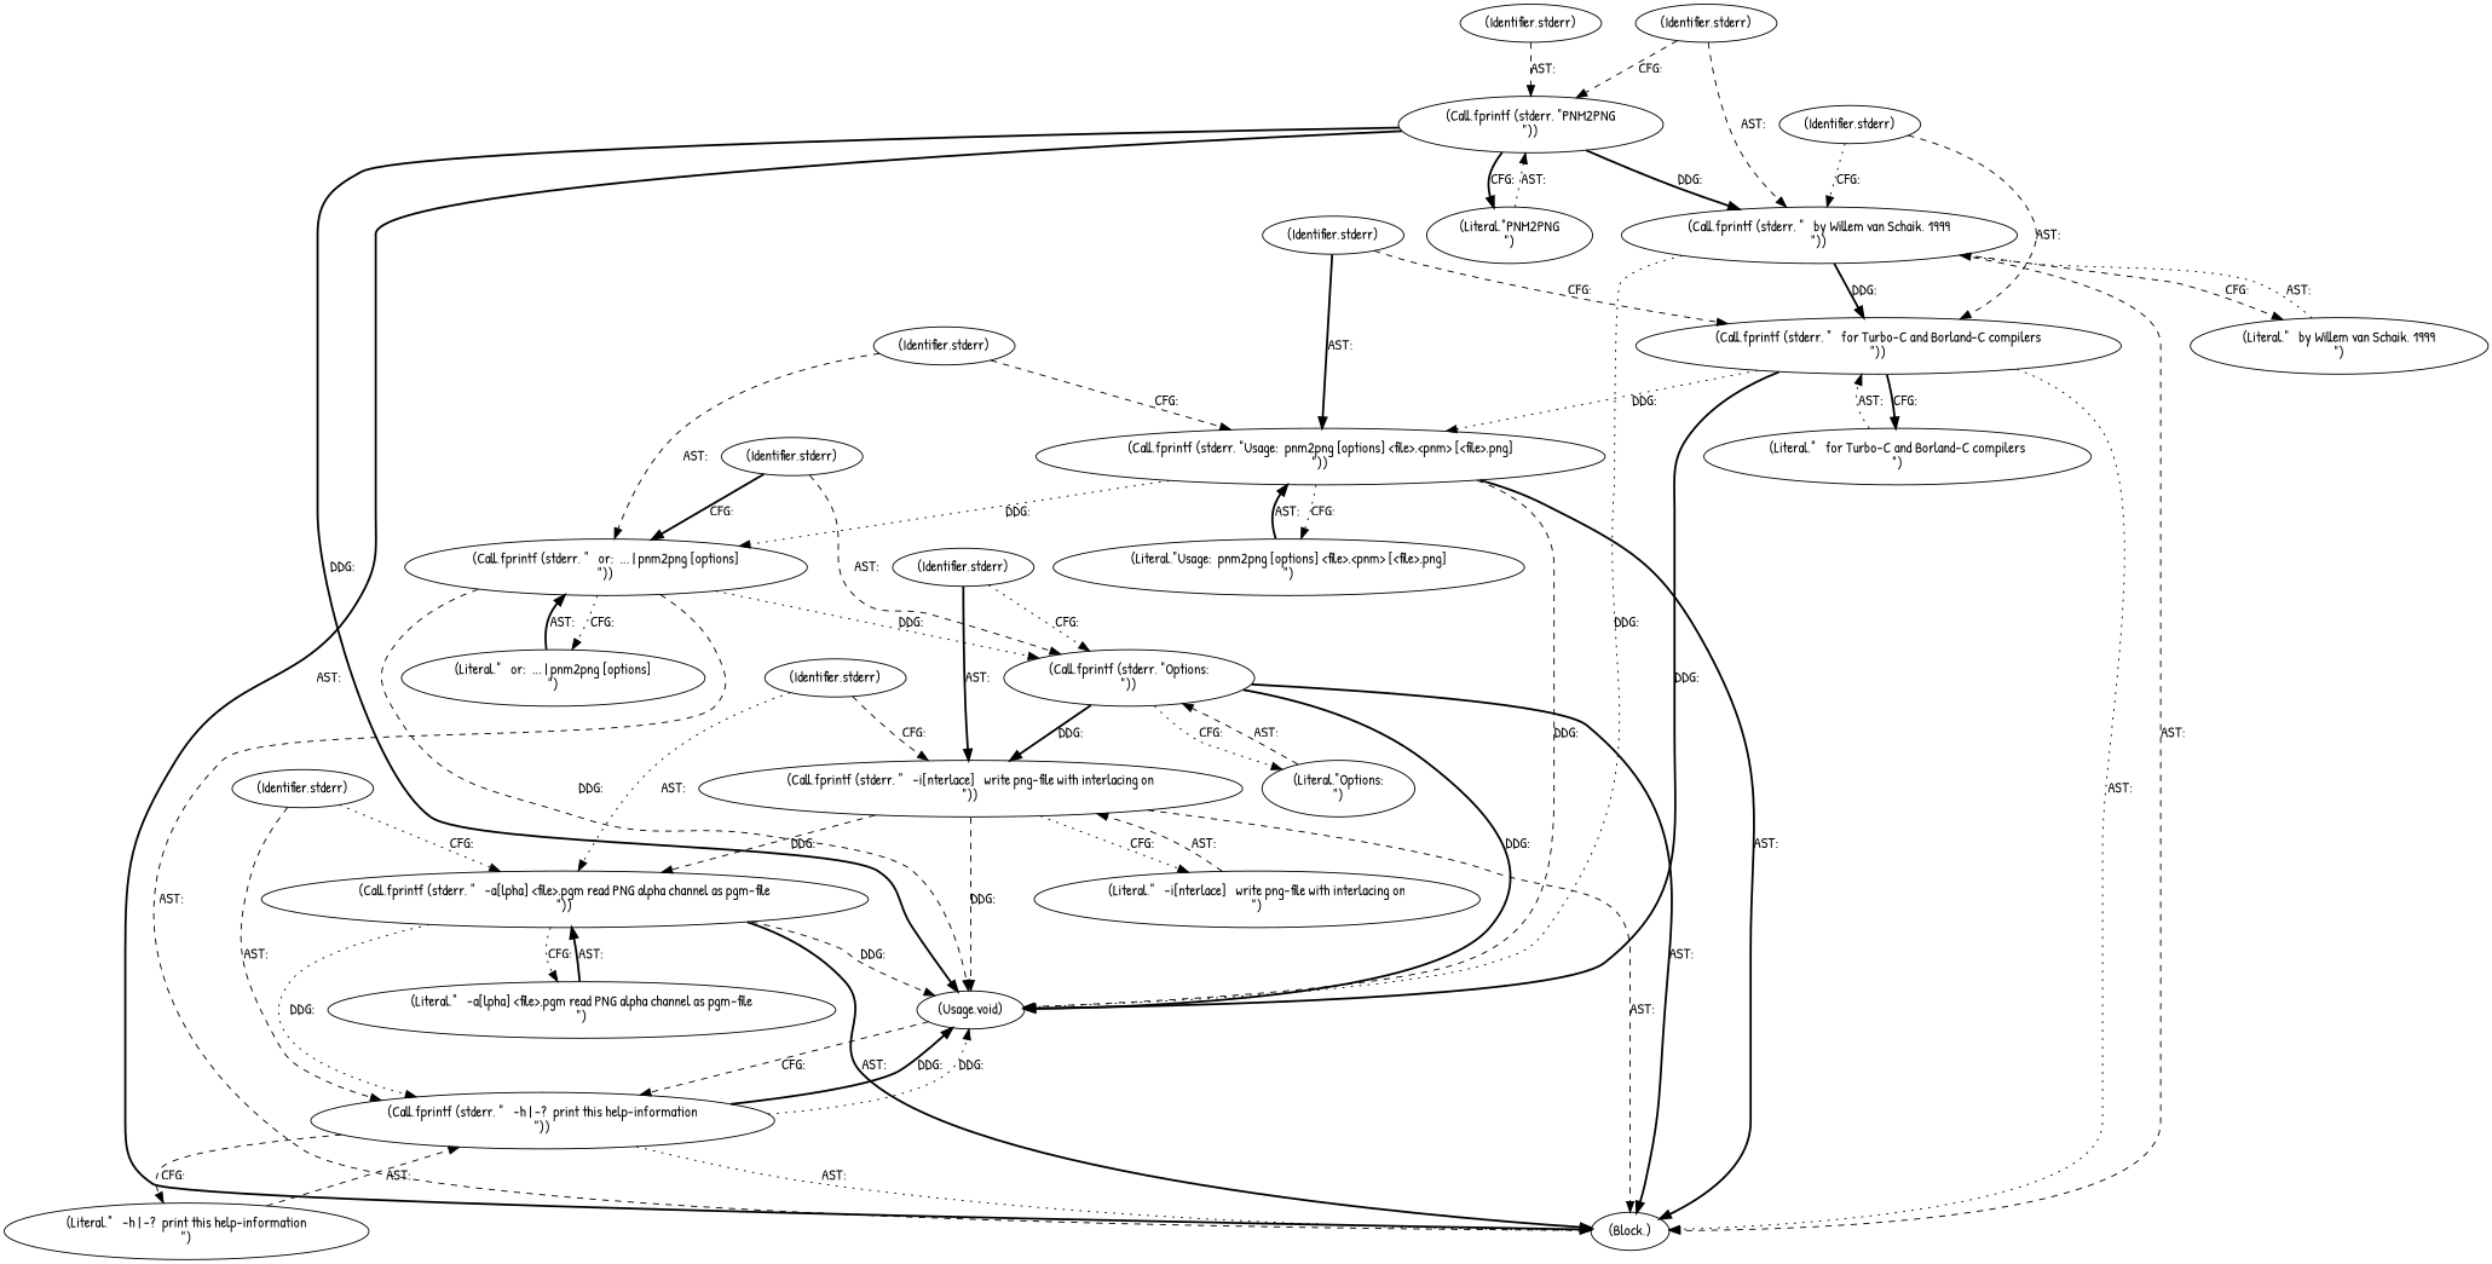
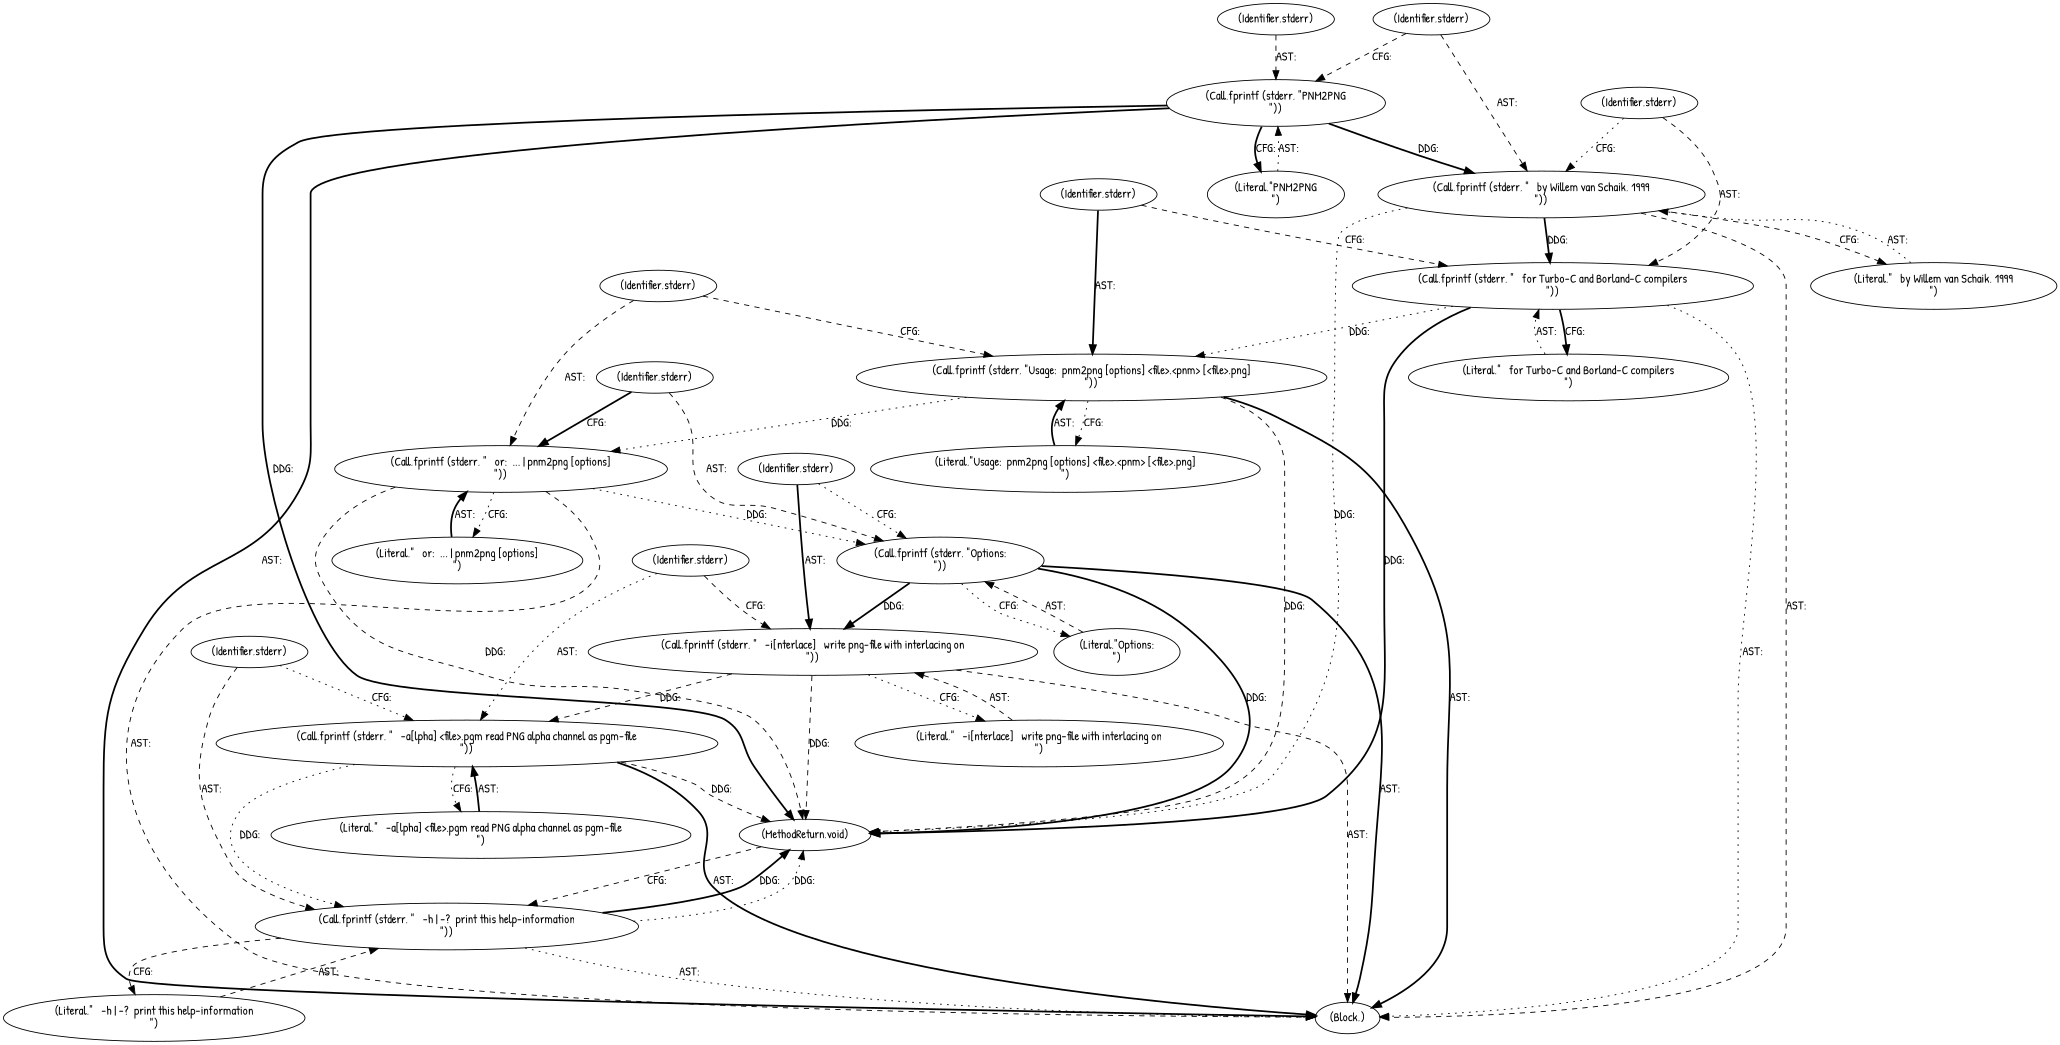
  digraph {
    fontname="Patrick Hand"
    node [fontname="Patrick Hand"]
    edge [style=dashed fontname="Patrick Hand"]
    n1 [label="(Call,fprintf (stderr, \"   or:  ... | pnm2png [options]\n\"))"]
    n2 [label="(Call,fprintf (stderr, \"Options:\n\"))"]
    n3 [label="(Block,)"]
-   n4 [label="(Usage,void)"]
+   n4 [label="(MethodReturn,void)"]
    n5 [label="(Literal,\"   or:  ... | pnm2png [options]\n\")"]
    n6 [label="(Call,fprintf (stderr, \"Usage:  pnm2png [options] <file>.<pnm> [<file>.png]\n\"))"]
    n7 [label="(Literal,\"Usage:  pnm2png [options] <file>.<pnm> [<file>.png]\n\")"]
    n8 [label="(Call,fprintf (stderr, \"   for Turbo-C and Borland-C compilers\n\"))"]
    n9 [label="(Literal,\"   for Turbo-C and Borland-C compilers\n\")"]
    n10 [label="(Call,fprintf (stderr, \"   by Willem van Schaik, 1999\n\"))"]
    n11 [label="(Literal,\"   by Willem van Schaik, 1999\n\")"]
    n12 [label="(Call,fprintf (stderr, \"PNM2PNG\n\"))"]
    n13 [label="(Literal,\"PNM2PNG\n\")"]
    n14 [label="(Call,fprintf (stderr, \"   -i[nterlace]   write png-file with interlacing on\n\"))"]
    n15 [label="(Literal,\"Options:\n\")"]
    n16 [label="(Call,fprintf (stderr, \"   -a[lpha] <file>.pgm read PNG alpha channel as pgm-file\n\"))"]
    n17 [label="(Literal,\"   -i[nterlace]   write png-file with interlacing on\n\")"]
    n18 [label="(Call,fprintf (stderr, \"   -h | -?  print this help-information\n\"))"]
    n19 [label="(Literal,\"   -a[lpha] <file>.pgm read PNG alpha channel as pgm-file\n\")"]
    n20 [label="(Literal,\"   -h | -?  print this help-information\n\")"]
    n21 [label="(Identifier,stderr)"]
    n22 [label="(Identifier,stderr)"]
    n23 [label="(Identifier,stderr)"]
    n24 [label="(Identifier,stderr)"]
    n25 [label="(Identifier,stderr)"]
    n26 [label="(Identifier,stderr)"]
    n27 [label="(Identifier,stderr)"]
    n28 [label="(Identifier,stderr)"]
    n29 [label="(Identifier,stderr)"]
    n1 -> n2 [label="DDG: " style=dotted]
    n1 -> n3 [label="AST: "]
    n1 -> n4 [label="DDG: "]
    n1 -> n5 [label="CFG: " style=dotted]
    n2 -> n3 [label="AST: " style=bold]
    n2 -> n4 [label="DDG: " style=bold]
    n2 -> n14 [label="DDG: " style=bold]
    n2 -> n15 [label="CFG: " style=dotted]
    n4 -> n18 [label="CFG: "]
    n5 -> n1 [label="AST: " style=bold]
    n6 -> n1 [label="DDG: " style=dotted]
    n6 -> n3 [label="AST: " style=bold]
    n6 -> n4 [label="DDG: "]
    n6 -> n7 [label="CFG: " style=dotted]
    n7 -> n6 [label="AST: " style=bold]
    n8 -> n3 [label="AST: " style=dotted]
    n8 -> n4 [label="DDG: " style=bold]
    n8 -> n6 [label="DDG: " style=dotted]
    n8 -> n9 [label="CFG: " style=bold]
    n9 -> n8 [label="AST: " style=dotted]
    n10 -> n3 [label="AST: "]
    n10 -> n4 [label="DDG: " style=dotted]
    n10 -> n8 [label="DDG: " style=bold]
    n10 -> n11 [label="CFG: "]
    n11 -> n10 [label="AST: " style=dotted]
    n12 -> n3 [label="AST: " style=bold]
    n12 -> n4 [label="DDG: " style=bold]
    n12 -> n10 [label="DDG: " style=bold]
    n12 -> n13 [label="CFG: " style=bold]
    n13 -> n12 [label="AST: " style=dotted]
    n14 -> n3 [label="AST: "]
    n14 -> n4 [label="DDG: "]
    n14 -> n16 [label="DDG: "]
    n14 -> n17 [label="CFG: " style=dotted]
    n15 -> n2 [label="AST: "]
    n16 -> n3 [label="AST: " style=bold]
    n16 -> n4 [label="DDG: "]
    n16 -> n18 [label="DDG: " style=dotted]
    n16 -> n19 [label="CFG: " style=dotted]
    n17 -> n14 [label="AST: "]
    n18 -> n3 [label="AST: " style=dotted]
    n18 -> n4 [label="DDG: " style=bold]
    n18 -> n4 [label="DDG: " style=dotted]
    n18 -> n20 [label="CFG: "]
    n19 -> n16 [label="AST: " style=bold]
    n20 -> n18 [label="AST: "]
    n21 -> n12 [label="AST: "]
    n22 -> n1 [label="AST: "]
    n22 -> n6 [label="CFG: "]
    n23 -> n1 [label="CFG: " style=bold]
    n23 -> n2 [label="AST: "]
    n24 -> n10 [label="AST: "]
    n24 -> n12 [label="CFG: "]
    n25 -> n6 [label="AST: " style=bold]
    n25 -> n8 [label="CFG: "]
    n26 -> n16 [label="CFG: " style=dotted]
    n26 -> n18 [label="AST: "]
    n27 -> n2 [label="CFG: " style=dotted]
    n27 -> n14 [label="AST: " style=bold]
    n28 -> n8 [label="AST: "]
    n28 -> n10 [label="CFG: " style=dotted]
    n29 -> n14 [label="CFG: "]
    n29 -> n16 [label="AST: " style=dotted]
  }
